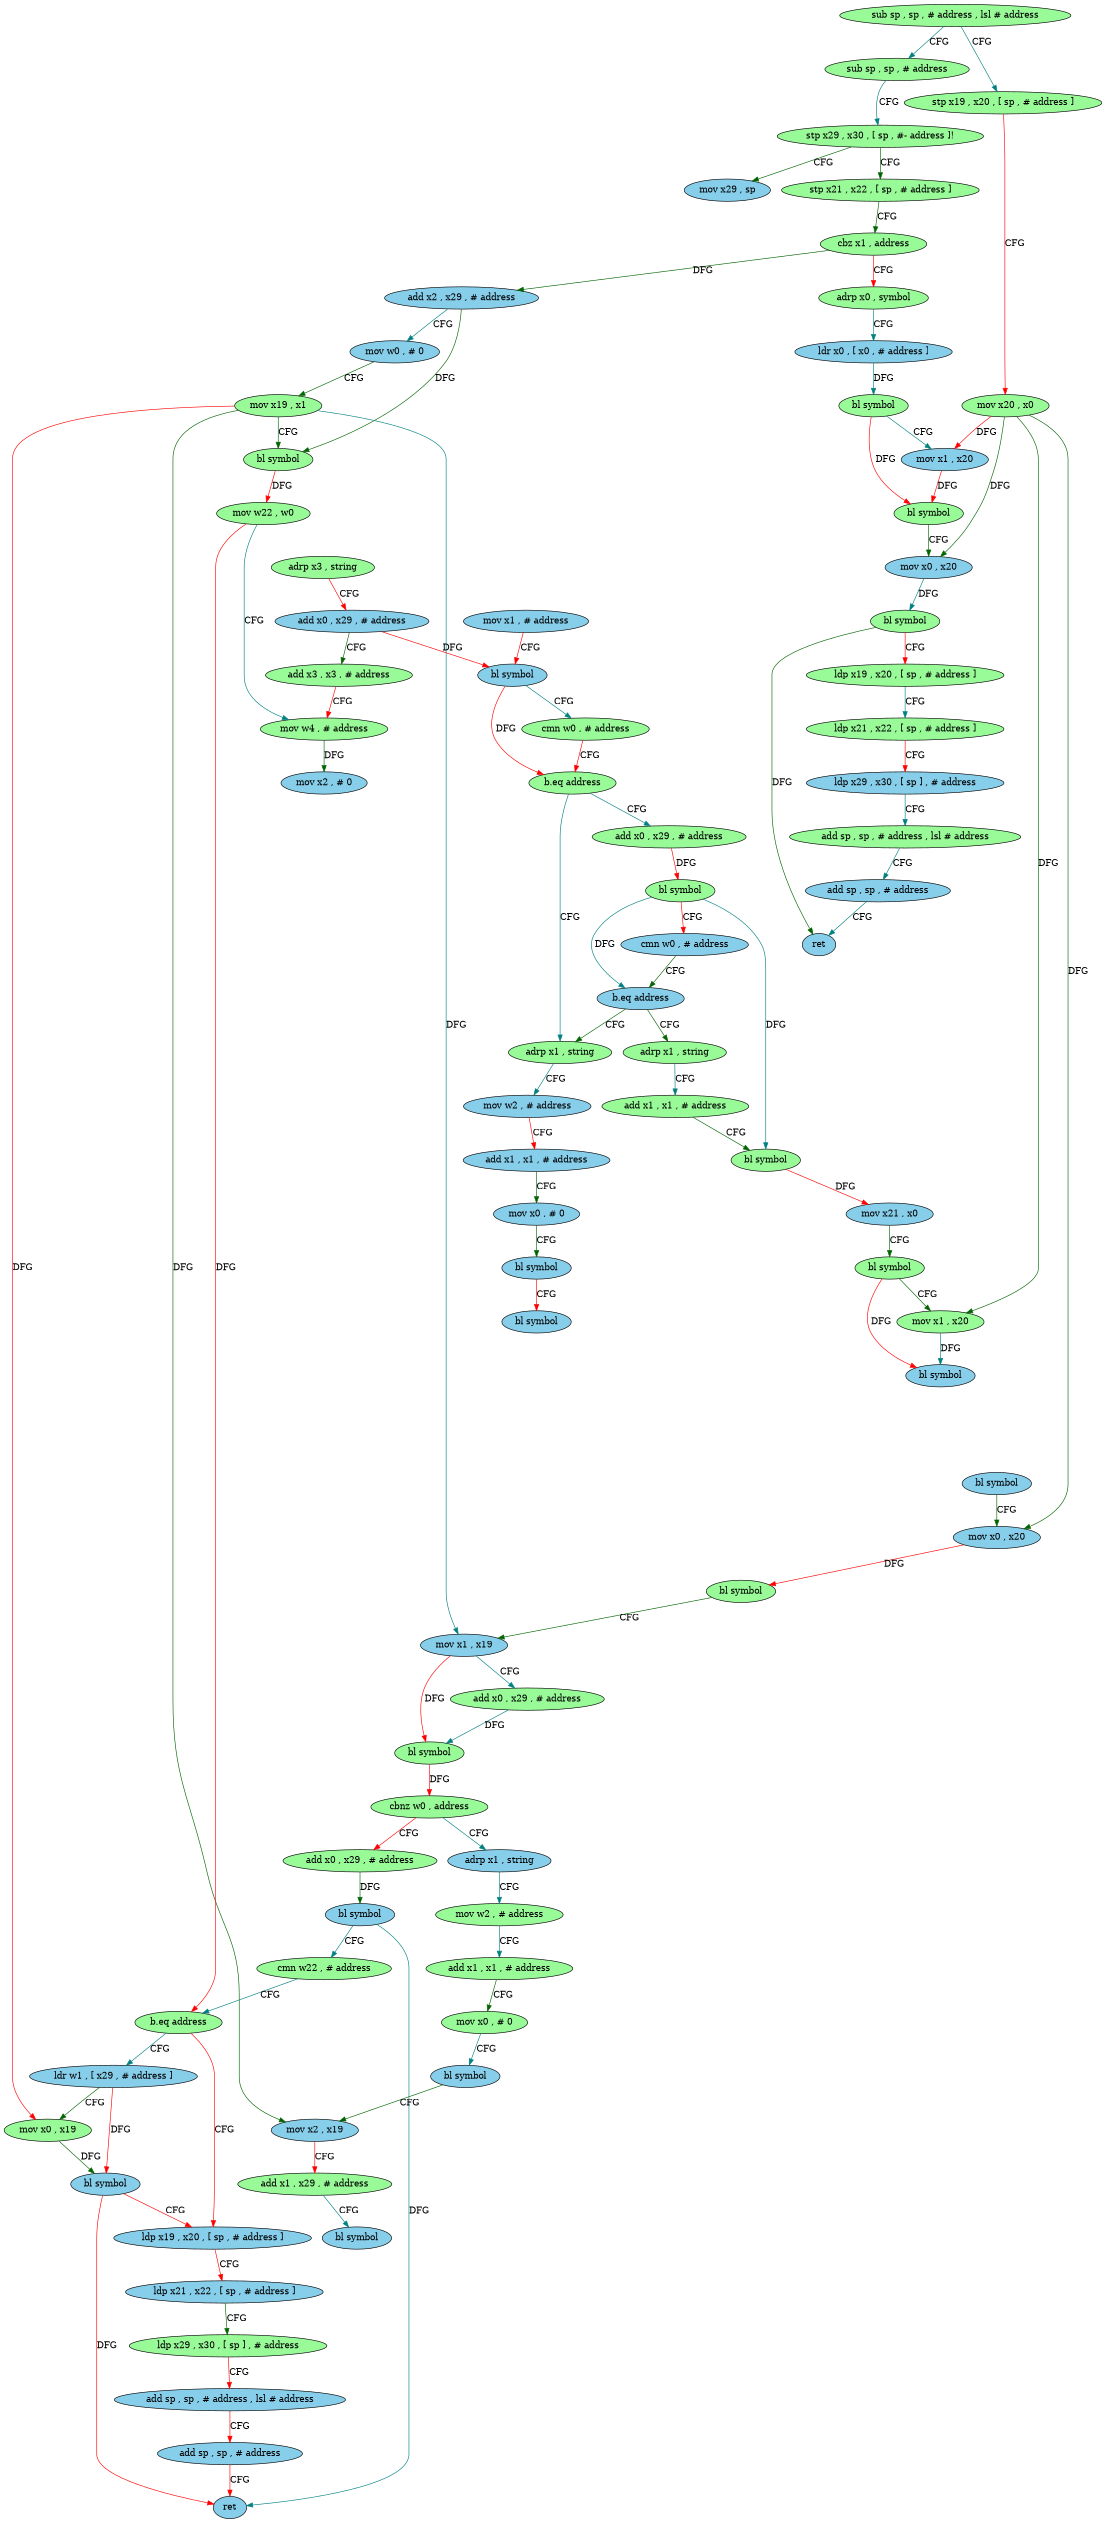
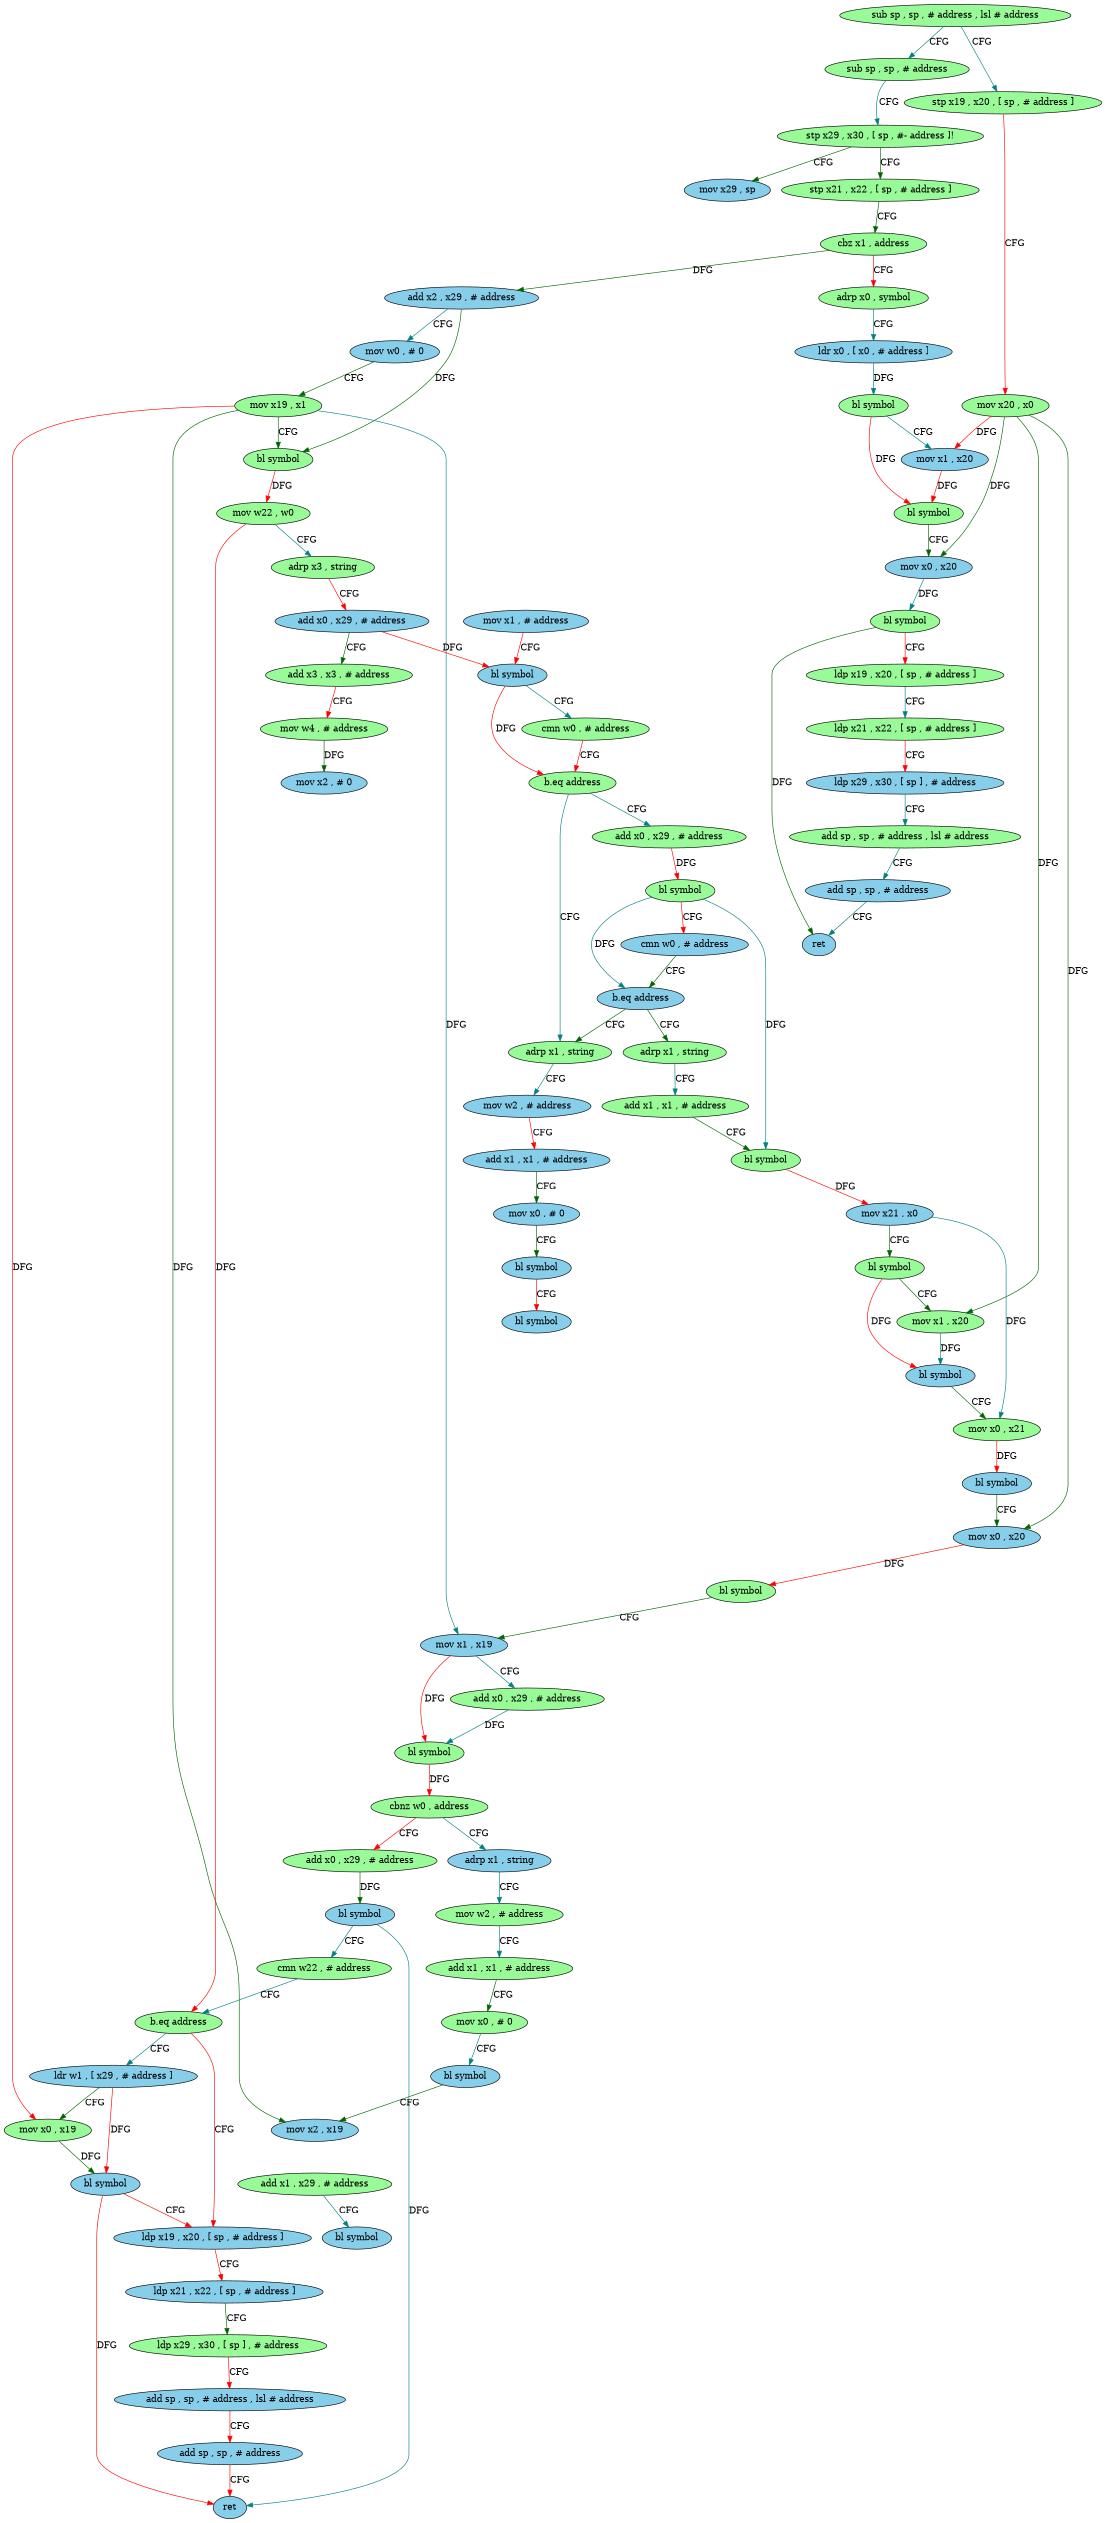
  digraph {
    node [fillcolor=palegreen style=filled]
    edge [color=red]
    n1 [label="sub sp , sp , # address , lsl # address"]
    n2 [label="sub sp , sp , # address"]
    n3 [label="stp x19 , x20 , [ sp , # address ]"]
    n4 [label="stp x29 , x30 , [ sp , #- address ]!"]
    n5 [fillcolor=skyblue label="mov x29 , sp"]
    n6 [label="stp x21 , x22 , [ sp , # address ]"]
    n7 [label="mov x20 , x0"]
    n8 [fillcolor=skyblue label="mov x1 , x20"]
    n9 [fillcolor=skyblue label="mov x0 , x20"]
    n10 [label="mov x1 , x20"]
    n11 [fillcolor=skyblue label="mov x0 , x20"]
    n12 [label="cbz x1 , address"]
    n13 [label="bl symbol"]
    n14 [label="bl symbol"]
    n15 [fillcolor=skyblue label="bl symbol"]
    n16 [label="bl symbol"]
    n17 [label="adrp x0 , symbol"]
    n18 [fillcolor=skyblue label="add x2 , x29 , # address"]
    n19 [fillcolor=skyblue label="ldr x0 , [ x0 , # address ]"]
    n20 [fillcolor=skyblue label="mov w0 , # 0"]
    n21 [label="bl symbol"]
    n22 [label="bl symbol"]
    n23 [label="mov x19 , x1"]
    n24 [label="mov w22 , w0"]
    n25 [label="ldp x19 , x20 , [ sp , # address ]"]
    n26 [fillcolor=skyblue label=ret]
    n27 [label="ldp x21 , x22 , [ sp , # address ]"]
    n28 [fillcolor=skyblue label="ldp x29 , x30 , [ sp ] , # address"]
    n29 [label="add sp , sp , # address , lsl # address"]
    n30 [fillcolor=skyblue label="add sp , sp , # address"]
    n31 [fillcolor=skyblue label="mov x1 , x19"]
    n32 [fillcolor=skyblue label="mov x2 , x19"]
    n33 [label="mov x0 , x19"]
    n34 [label="add x0 , x29 , # address"]
    n35 [label="bl symbol"]
    n36 [label="add x1 , x29 , # address"]
    n37 [fillcolor=skyblue label="bl symbol"]
    n38 [label="adrp x3 , string"]
    n39 [label="b.eq address"]
    n40 [fillcolor=skyblue label="add x0 , x29 , # address"]
    n41 [fillcolor=skyblue label="ldp x19 , x20 , [ sp , # address ]"]
    n42 [fillcolor=skyblue label="ldr w1 , [ x29 , # address ]"]
    n43 [label="add x3 , x3 , # address"]
    n44 [fillcolor=skyblue label="bl symbol"]
    n45 [label="mov w4 , # address"]
    n46 [label="cmn w0 , # address"]
    n47 [label="b.eq address"]
    n48 [fillcolor=skyblue label="mov x2 , # 0"]
    n49 [fillcolor=skyblue label="mov x1 , # address"]
    n50 [label="adrp x1 , string"]
    n51 [label="add x0 , x29 , # address"]
    n52 [fillcolor=skyblue label="mov w2 , # address"]
    n53 [label="bl symbol"]
    n54 [fillcolor=skyblue label="add x1 , x1 , # address"]
    n55 [fillcolor=skyblue label="cmn w0 , # address"]
    n56 [fillcolor=skyblue label="b.eq address"]
    n57 [label="bl symbol"]
    n58 [fillcolor=skyblue label="mov x0 , # 0"]
    n59 [fillcolor=skyblue label="bl symbol"]
    n60 [fillcolor=skyblue label="bl symbol"]
    n61 [label="adrp x1 , string"]
    n62 [fillcolor=skyblue label="mov x21 , x0"]
    n63 [label="add x1 , x1 , # address"]
    n64 [label="bl symbol"]
+   n65 [label="mov x0 , x21"]
    n66 [fillcolor=skyblue label="bl symbol"]
    n67 [label="cbnz w0 , address"]
    n68 [fillcolor=skyblue label="adrp x1 , string"]
    n69 [label="add x0 , x29 , # address"]
    n70 [label="mov w2 , # address"]
    n71 [fillcolor=skyblue label="bl symbol"]
    n72 [label="add x1 , x1 , # address"]
    n73 [label="cmn w22 , # address"]
    n74 [fillcolor=skyblue label=ret]
    n75 [label="mov x0 , # 0"]
    n76 [fillcolor=skyblue label="bl symbol"]
    n77 [fillcolor=skyblue label="bl symbol"]
    n78 [fillcolor=skyblue label="ldp x21 , x22 , [ sp , # address ]"]
    n79 [label="ldp x29 , x30 , [ sp ] , # address"]
    n80 [fillcolor=skyblue label="add sp , sp , # address , lsl # address"]
    n81 [fillcolor=skyblue label="add sp , sp , # address"]
    n1 -> n2 [color=teal label=CFG]
    n1 -> n3 [color=teal label=CFG]
    n2 -> n4 [color=teal label=CFG]
    n3 -> n7 [label=CFG]
    n4 -> n5 [color=darkgreen label=CFG]
    n4 -> n6 [color=darkgreen label=CFG]
    n6 -> n12 [color=darkgreen label=CFG]
    n7 -> n8 [label=DFG]
    n7 -> n9 [color=darkgreen label=DFG]
    n7 -> n10 [color=darkgreen label=DFG]
    n7 -> n11 [color=darkgreen label=DFG]
    n8 -> n13 [label=DFG]
    n9 -> n14 [color=teal label=DFG]
    n10 -> n15 [color=teal label=DFG]
    n11 -> n16 [label=DFG]
    n12 -> n17 [label=CFG]
    n12 -> n18 [color=darkgreen label=DFG]
    n13 -> n9 [color=darkgreen label=CFG]
    n14 -> n25 [label=CFG]
    n14 -> n26 [color=darkgreen label=DFG]
+   n15 -> n65 [color=darkgreen label=CFG]
    n16 -> n31 [color=darkgreen label=CFG]
    n17 -> n19 [color=teal label=CFG]
    n18 -> n20 [color=teal label=CFG]
    n18 -> n21 [color=darkgreen label=DFG]
    n19 -> n22 [color=teal label=DFG]
    n20 -> n23 [color=darkgreen label=CFG]
    n21 -> n24 [label=DFG]
    n22 -> n8 [color=teal label=CFG]
    n22 -> n13 [label=DFG]
    n23 -> n21 [color=darkgreen label=CFG]
    n23 -> n31 [color=teal label=DFG]
    n23 -> n32 [color=darkgreen label=DFG]
    n23 -> n33 [label=DFG]
-   n24 -> n45 [color=teal label=CFG]
+   n24 -> n38 [color=teal label=CFG]
    n24 -> n39 [label=DFG]
    n25 -> n27 [color=teal label=CFG]
    n27 -> n28 [label=CFG]
    n28 -> n29 [color=teal label=CFG]
    n29 -> n30 [color=teal label=CFG]
    n30 -> n26 [color=teal label=CFG]
    n31 -> n34 [color=teal label=CFG]
    n31 -> n35 [label=DFG]
-   n32 -> n36 [label=CFG]
    n33 -> n37 [color=darkgreen label=DFG]
    n34 -> n35 [color=teal label=DFG]
    n35 -> n67 [label=DFG]
    n36 -> n77 [color=teal label=CFG]
    n37 -> n41 [label=CFG]
    n37 -> n74 [label=DFG]
    n38 -> n40 [label=CFG]
    n39 -> n41 [label=CFG]
    n39 -> n42 [color=teal label=CFG]
    n40 -> n43 [color=darkgreen label=CFG]
    n40 -> n44 [label=DFG]
    n41 -> n78 [label=CFG]
    n42 -> n33 [color=darkgreen label=CFG]
    n42 -> n37 [label=DFG]
    n43 -> n45 [label=CFG]
    n44 -> n46 [color=teal label=CFG]
    n44 -> n47 [label=DFG]
    n45 -> n48 [color=darkgreen label=DFG]
    n46 -> n47 [label=CFG]
    n47 -> n50 [color=teal label=CFG]
    n47 -> n51 [color=teal label=CFG]
    n49 -> n44 [label=CFG]
    n50 -> n52 [color=teal label=CFG]
    n51 -> n53 [label=DFG]
    n52 -> n54 [label=CFG]
    n53 -> n55 [label=CFG]
    n53 -> n56 [color=teal label=DFG]
    n53 -> n57 [color=teal label=DFG]
    n54 -> n58 [color=darkgreen label=CFG]
    n55 -> n56 [color=darkgreen label=CFG]
    n56 -> n50 [color=darkgreen label=CFG]
    n56 -> n61 [color=darkgreen label=CFG]
    n57 -> n62 [label=DFG]
    n58 -> n59 [color=darkgreen label=CFG]
    n59 -> n60 [label=CFG]
    n61 -> n63 [color=teal label=CFG]
    n62 -> n64 [color=darkgreen label=CFG]
+   n62 -> n65 [color=teal label=DFG]
    n63 -> n57 [color=darkgreen label=CFG]
    n64 -> n10 [color=darkgreen label=CFG]
    n64 -> n15 [label=DFG]
+   n65 -> n66 [label=DFG]
    n66 -> n11 [color=darkgreen label=CFG]
    n67 -> n68 [color=teal label=CFG]
    n67 -> n69 [label=CFG]
    n68 -> n70 [color=teal label=CFG]
    n69 -> n71 [color=darkgreen label=DFG]
    n70 -> n72 [color=teal label=CFG]
    n71 -> n73 [color=teal label=CFG]
    n71 -> n74 [color=teal label=DFG]
    n72 -> n75 [color=darkgreen label=CFG]
    n73 -> n39 [color=teal label=CFG]
    n75 -> n76 [color=teal label=CFG]
    n76 -> n32 [color=darkgreen label=CFG]
    n78 -> n79 [color=darkgreen label=CFG]
    n79 -> n80 [label=CFG]
    n80 -> n81 [label=CFG]
    n81 -> n74 [label=CFG]
  }
